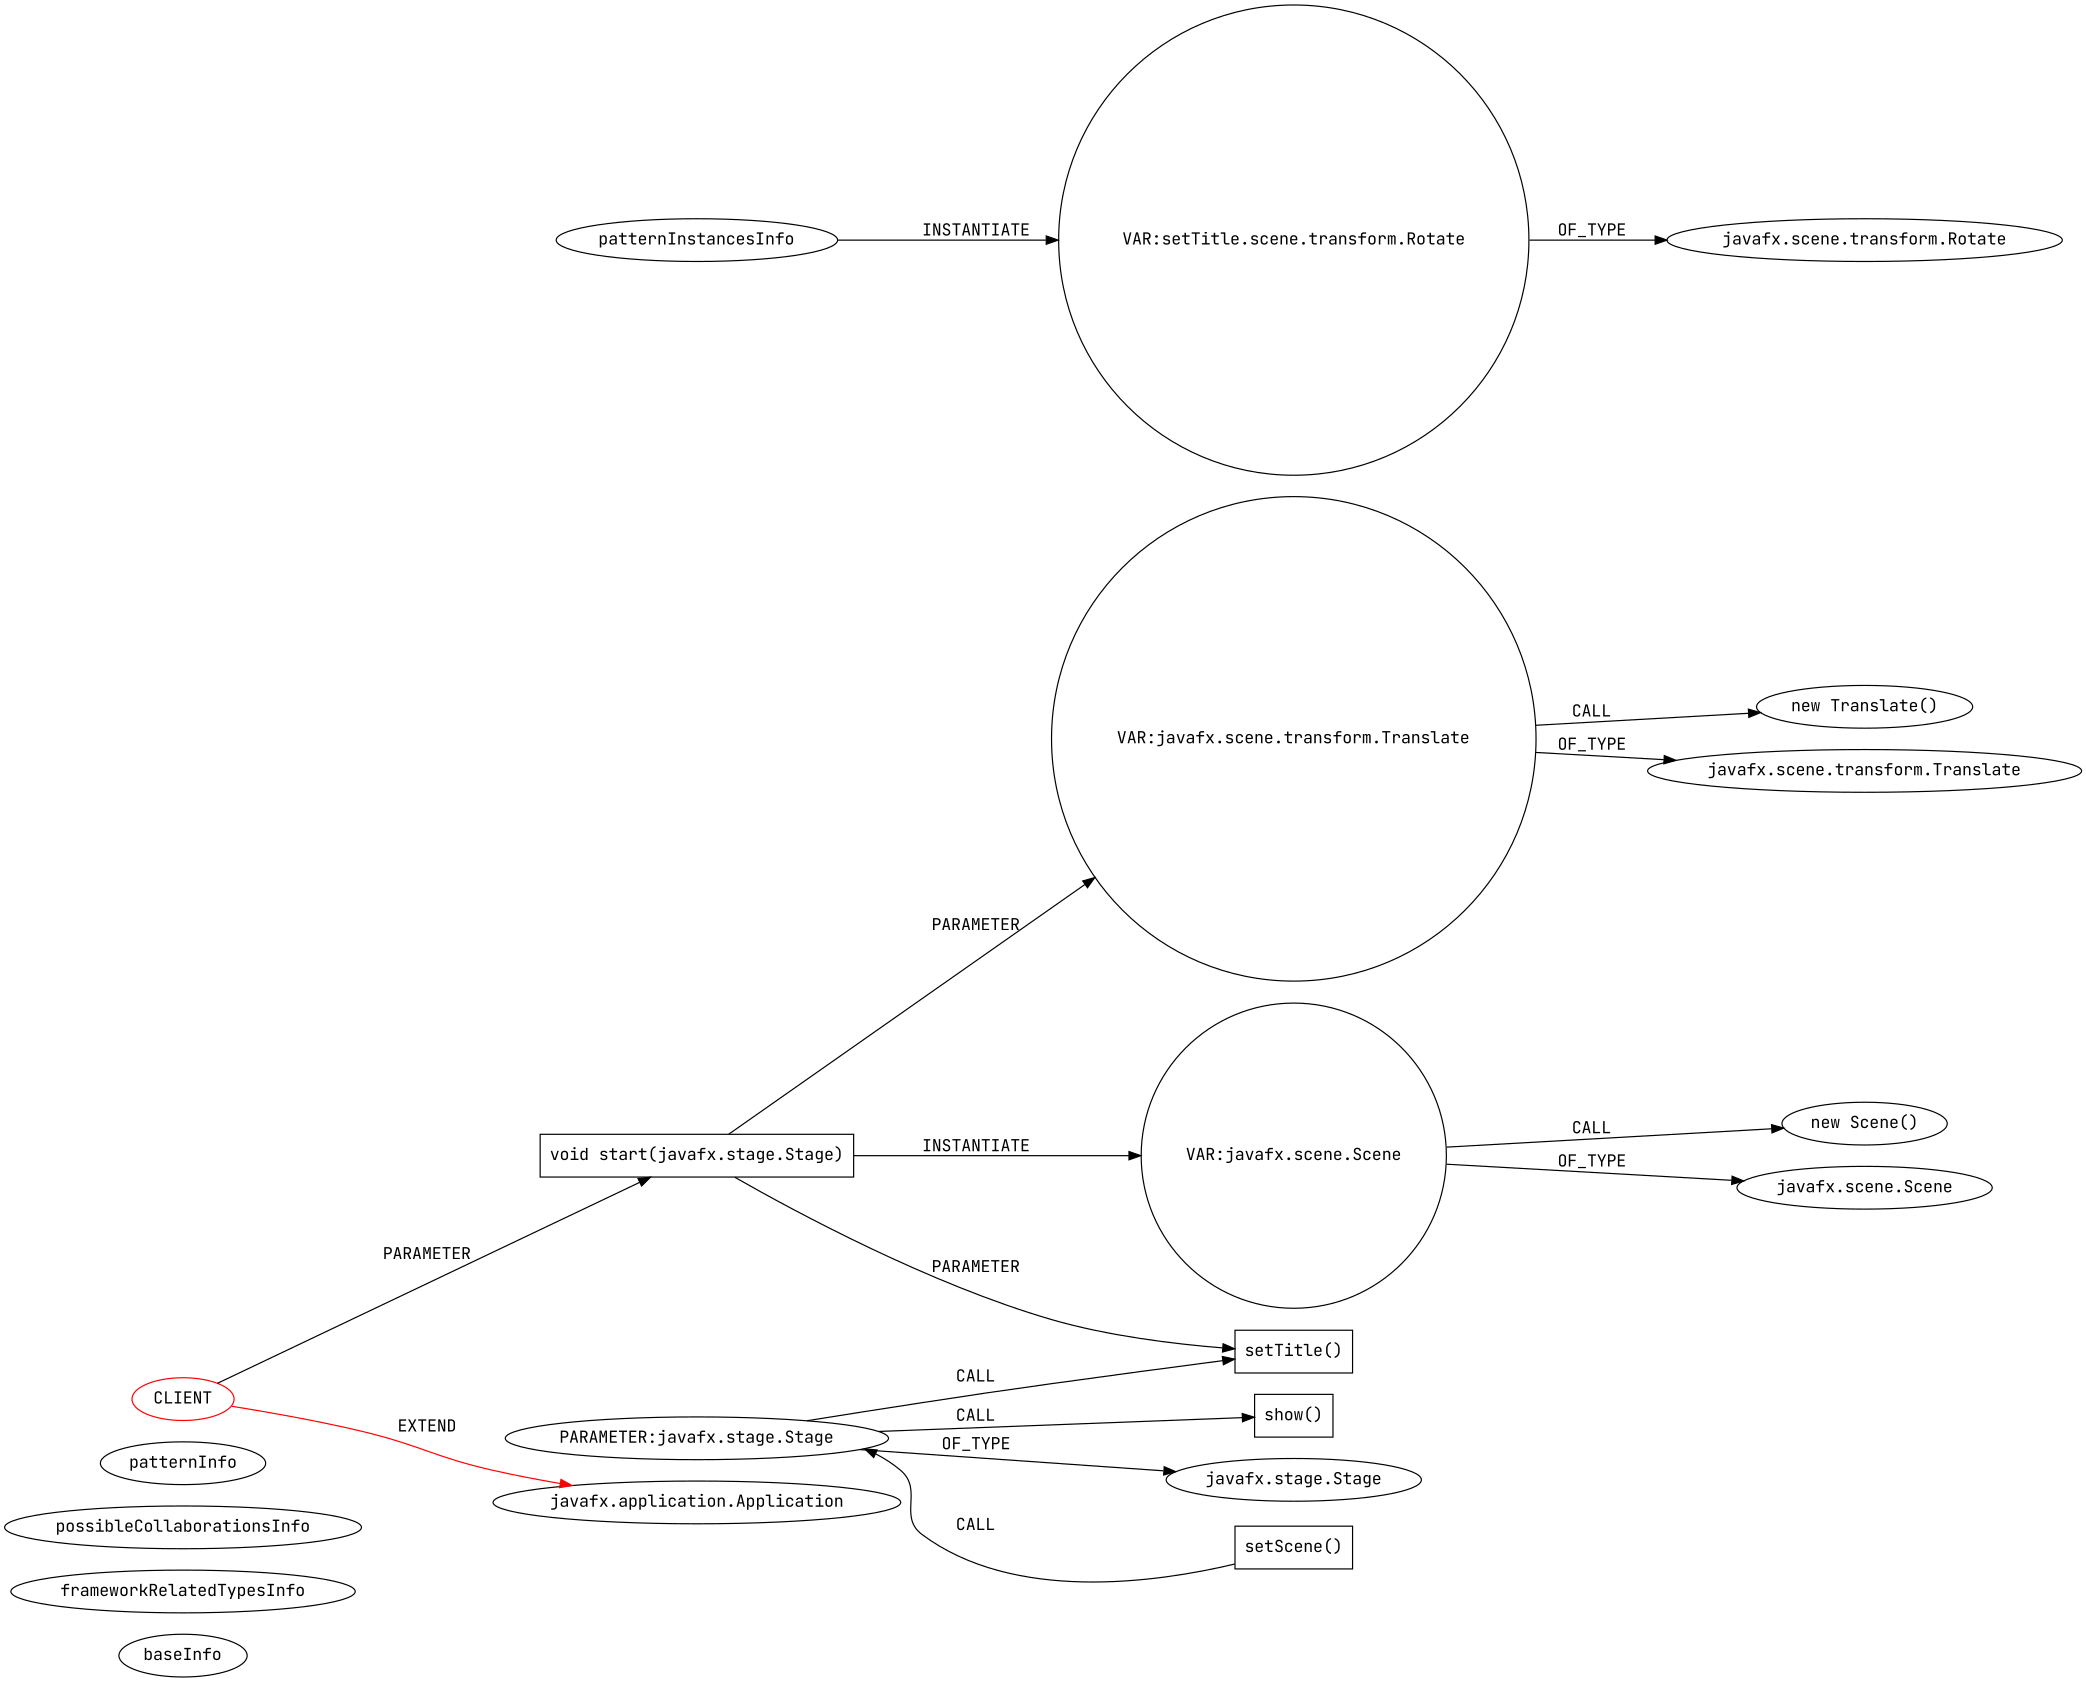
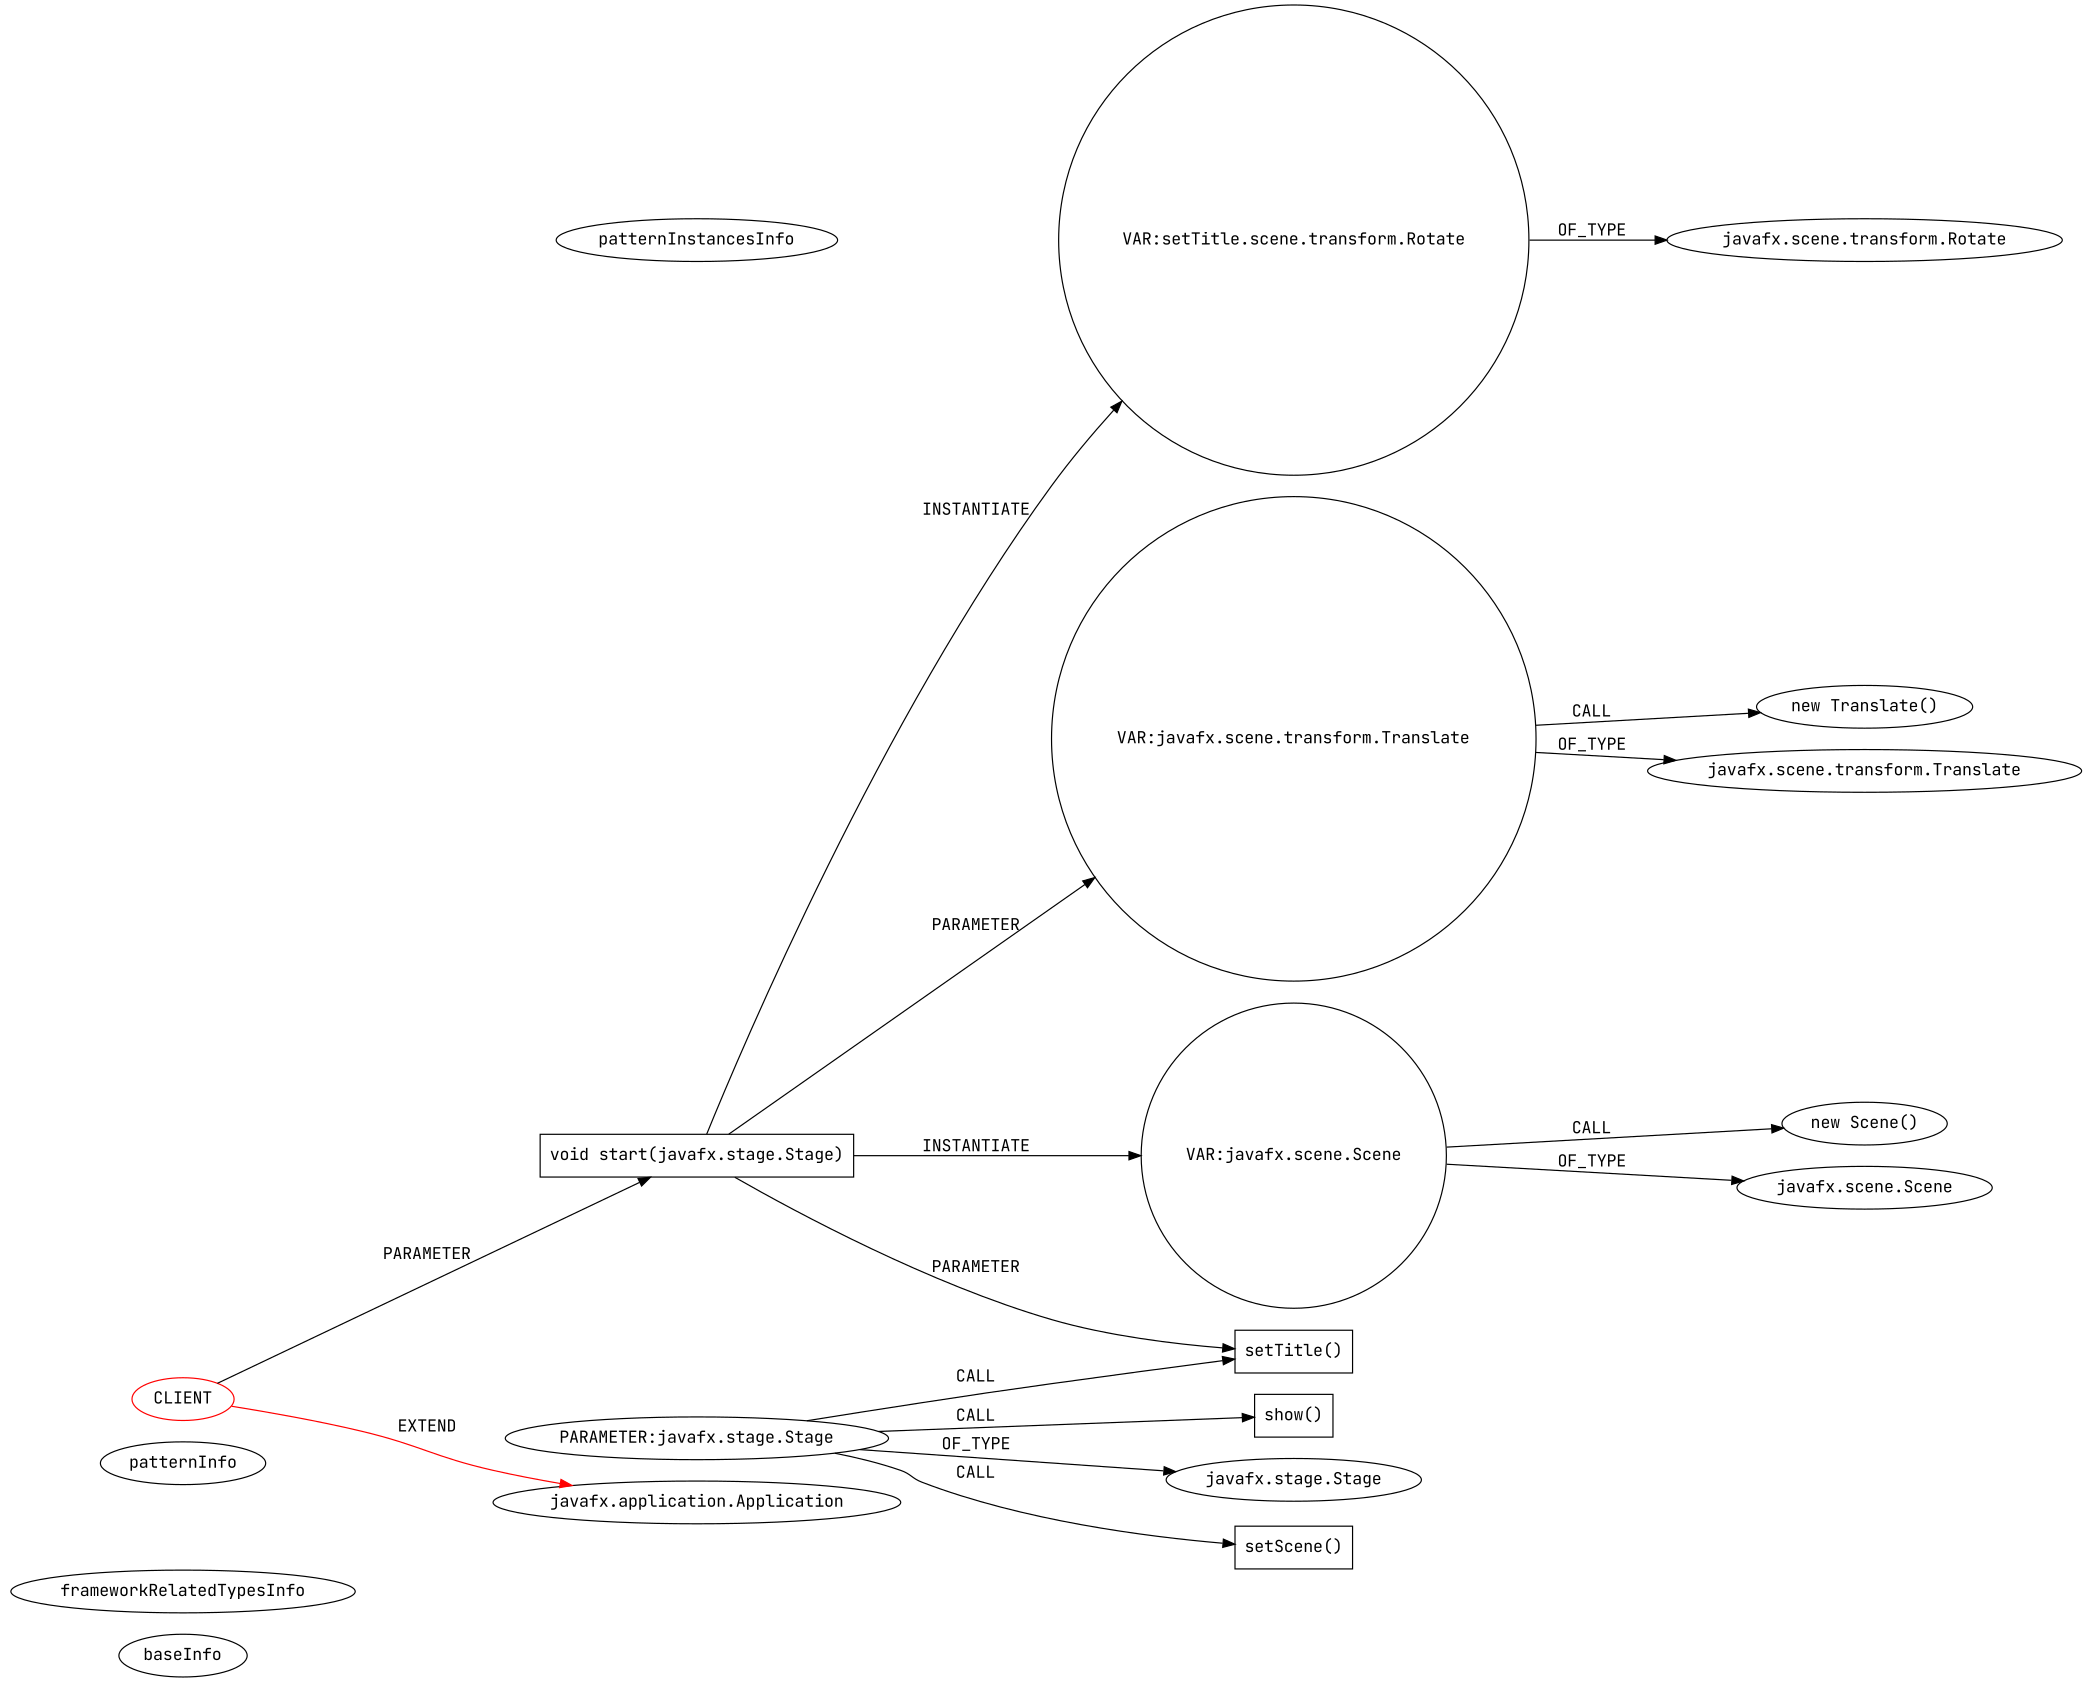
  digraph {
    fontname="JetBrains Mono"
    rankdir=LR
    node [fontname="JetBrains Mono" isFrameworkType=false]
    edge [fontname="JetBrains Mono"]
    baseInfo [category=pattern graphId=4462 isAnonymous=false possibleRelation=false isFrameworkType=""]
    frameworkRelatedTypesInfo [0="javafx.application.Application" isFrameworkType=""]
-   possibleCollaborationsInfo [isFrameworkType=""]
    patternInfo [frequency=2.0 patternRootClient=0 isFrameworkType=""]
    patternInstancesInfo [0="jperedadnr-RiggedHand~/jperedadnr-RiggedHand/RiggedHand-master/src/riggedhand/RiggedHand.java~RiggedHand~3396" 1="guigarage-mastering-javafx-controls~/guigarage-mastering-javafx-controls/mastering-javafx-controls-master/src/main/java/com/guigarage/chapter4/TransformDemo.java~TransformDemo~2857" isFrameworkType=""]
    n6 [label="new Translate()" vertexType=CONSTRUCTOR_CALL]
    n7 [label="VAR:javafx.scene.transform.Translate" shape=circle vertexType=VARIABLE_EXPRESION]
    n8 [label="javafx.scene.transform.Translate" vertexType=FRAMEWORK_CLASS_TYPE]
    n9 [label="void start(javafx.stage.Stage)" shape=box vertexType=OVERRIDING_METHOD_DECLARATION]
    n10 [label="VAR:setTitle.scene.transform.Rotate" shape=circle vertexType=VARIABLE_EXPRESION]
    n11 [label="VAR:javafx.scene.Scene" shape=circle vertexType=VARIABLE_EXPRESION]
    n12 [label="setTitle()" shape=box vertexType=INSIDE_CALL]
    n13 [label="javafx.scene.transform.Rotate" vertexType=FRAMEWORK_CLASS_TYPE]
    n14 [label="PARAMETER:javafx.stage.Stage" vertexType=PARAMETER_DECLARATION]
    n15 [label="show()" shape=box vertexType=INSIDE_CALL]
    n16 [label="javafx.stage.Stage" vertexType=FRAMEWORK_CLASS_TYPE]
    n17 [label="setScene()" shape=box vertexType=INSIDE_CALL]
    n18 [label="new Scene()" vertexType=CONSTRUCTOR_CALL]
    n19 [label="javafx.scene.Scene" vertexType=FRAMEWORK_CLASS_TYPE]
    n20 [color=red label=CLIENT vertexType=ROOT_CLIENT_CLASS_DECLARATION]
    n21 [label="javafx.application.Application" vertexType=FRAMEWORK_CLASS_TYPE]
    n7 -> n6 [label=CALL]
    n7 -> n8 [label=OF_TYPE]
    n9 -> n7 [label=PARAMETER]
-   patternInstancesInfo -> n10 [label=INSTANTIATE]
+   n9 -> n10 [label=INSTANTIATE]
    n9 -> n11 [label=INSTANTIATE]
    n9 -> n12 [label=PARAMETER]
    n10 -> n13 [label=OF_TYPE]
    n11 -> n18 [label=CALL]
    n11 -> n19 [label=OF_TYPE]
    n14 -> n12 [label=CALL]
    n14 -> n15 [label=CALL]
    n14 -> n16 [label=OF_TYPE]
-   n17 -> n14 [label=CALL]
+   n14 -> n17 [label=CALL]
    n20 -> n9 [label=PARAMETER]
    n20 -> n21 [color=red label=EXTEND]
  }
